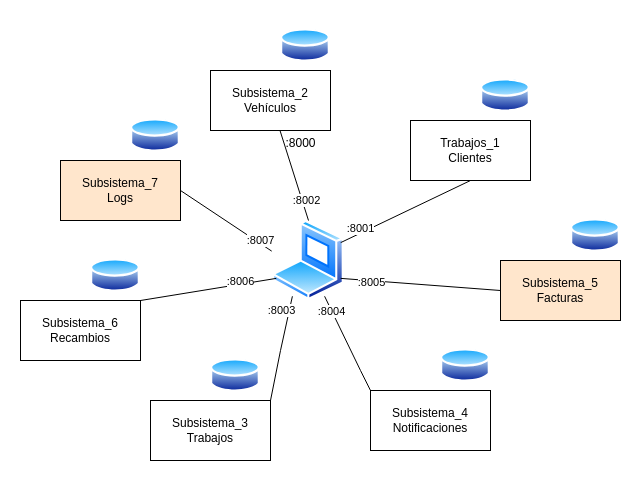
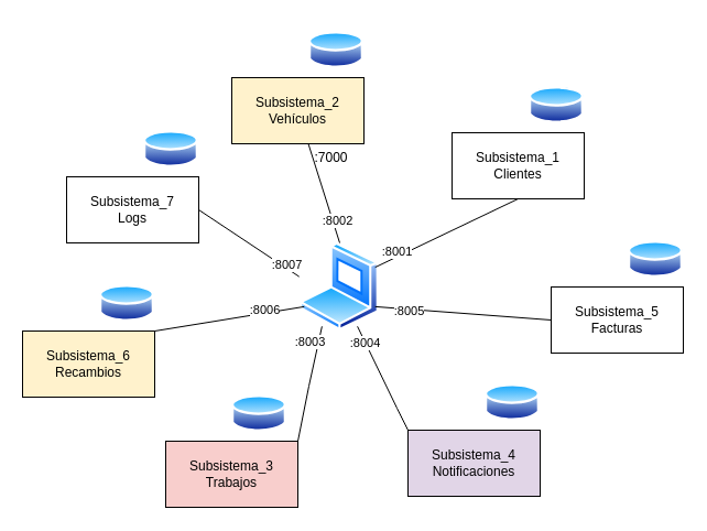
  <mxCell id="0" />
  <mxCell id="1" parent="0" />
  <mxCell id="2" value="" style="group" vertex="1" connectable="0" parent="1"><mxGeometry x="60" y="110" width="120" height="110" as="geometry" /></mxCell>
- <mxCell id="3" value="Subsistema_7&lt;br&gt;Logs" style="rounded=0;whiteSpace=wrap;html=1;fillColor=#ffe6cc;" vertex="1" parent="2"><mxGeometry y="50" width="120" height="60" as="geometry" /></mxCell>
+ <mxCell id="3" value="Subsistema_7&lt;br&gt;Logs" style="rounded=0;whiteSpace=wrap;html=1;" vertex="1" parent="2"><mxGeometry y="50" width="120" height="60" as="geometry" /></mxCell>
  <mxCell id="4" value="" style="shape=image;html=1;verticalAlign=top;verticalLabelPosition=bottom;labelBackgroundColor=#ffffff;imageAspect=0;aspect=fixed;image=https://cdn1.iconfinder.com/data/icons/unicons-line-vol-3/24/docker-128.png" vertex="1" parent="2"><mxGeometry width="50" height="50" as="geometry" /></mxCell>
  <mxCell id="5" value="" style="image;aspect=fixed;perimeter=ellipsePerimeter;html=1;align=center;shadow=0;dashed=0;spacingTop=3;image=img/lib/active_directory/database.svg;" vertex="1" parent="2"><mxGeometry x="70" y="6.5" width="50" height="37" as="geometry" /></mxCell>
  <mxCell id="6" value="" style="group" vertex="1" connectable="0" parent="1"><mxGeometry x="20" y="250" width="120" height="110" as="geometry" /></mxCell>
- <mxCell id="7" value="Subsistema_6&lt;br&gt;Recambios" style="rounded=0;whiteSpace=wrap;html=1;" vertex="1" parent="6"><mxGeometry y="50" width="120" height="60" as="geometry" /></mxCell>
+ <mxCell id="7" value="Subsistema_6&lt;br&gt;Recambios" style="rounded=0;whiteSpace=wrap;html=1;fillColor=#fff2cc;" vertex="1" parent="6"><mxGeometry y="50" width="120" height="60" as="geometry" /></mxCell>
  <mxCell id="8" value="" style="shape=image;html=1;verticalAlign=top;verticalLabelPosition=bottom;labelBackgroundColor=#ffffff;imageAspect=0;aspect=fixed;image=https://cdn1.iconfinder.com/data/icons/unicons-line-vol-3/24/docker-128.png" vertex="1" parent="6"><mxGeometry width="50" height="50" as="geometry" /></mxCell>
  <mxCell id="9" value="" style="image;aspect=fixed;perimeter=ellipsePerimeter;html=1;align=center;shadow=0;dashed=0;spacingTop=3;image=img/lib/active_directory/database.svg;" vertex="1" parent="6"><mxGeometry x="70" y="6.5" width="50" height="37" as="geometry" /></mxCell>
  <mxCell id="10" value="" style="group" vertex="1" connectable="0" parent="1"><mxGeometry x="150" y="350" width="120" height="110" as="geometry" /></mxCell>
- <mxCell id="11" value="Subsistema_3&lt;br&gt;Trabajos" style="rounded=0;whiteSpace=wrap;html=1;" vertex="1" parent="10"><mxGeometry y="50" width="120" height="60" as="geometry" /></mxCell>
+ <mxCell id="11" value="Subsistema_3&lt;br&gt;Trabajos" style="rounded=0;whiteSpace=wrap;html=1;fillColor=#f8cecc;" vertex="1" parent="10"><mxGeometry y="50" width="120" height="60" as="geometry" /></mxCell>
  <mxCell id="12" value="" style="shape=image;html=1;verticalAlign=top;verticalLabelPosition=bottom;labelBackgroundColor=#ffffff;imageAspect=0;aspect=fixed;image=https://cdn1.iconfinder.com/data/icons/unicons-line-vol-3/24/docker-128.png" vertex="1" parent="10"><mxGeometry width="50" height="50" as="geometry" /></mxCell>
  <mxCell id="13" value="" style="image;aspect=fixed;perimeter=ellipsePerimeter;html=1;align=center;shadow=0;dashed=0;spacingTop=3;image=img/lib/active_directory/database.svg;" vertex="1" parent="10"><mxGeometry x="60" y="6.5" width="50" height="37" as="geometry" /></mxCell>
  <mxCell id="14" value="" style="group" vertex="1" connectable="0" parent="1"><mxGeometry x="370" y="340" width="120" height="110" as="geometry" /></mxCell>
- <mxCell id="15" value="Subsistema_4&lt;br&gt;Notificaciones" style="rounded=0;whiteSpace=wrap;html=1;" vertex="1" parent="14"><mxGeometry y="50" width="120" height="60" as="geometry" /></mxCell>
+ <mxCell id="15" value="Subsistema_4&lt;br&gt;Notificaciones" style="rounded=0;whiteSpace=wrap;html=1;fillColor=#e1d5e7;" vertex="1" parent="14"><mxGeometry y="50" width="120" height="60" as="geometry" /></mxCell>
  <mxCell id="16" value="" style="shape=image;html=1;verticalAlign=top;verticalLabelPosition=bottom;labelBackgroundColor=#ffffff;imageAspect=0;aspect=fixed;image=https://cdn1.iconfinder.com/data/icons/unicons-line-vol-3/24/docker-128.png" vertex="1" parent="14"><mxGeometry width="50" height="50" as="geometry" /></mxCell>
  <mxCell id="17" value="" style="image;aspect=fixed;perimeter=ellipsePerimeter;html=1;align=center;shadow=0;dashed=0;spacingTop=3;image=img/lib/active_directory/database.svg;" vertex="1" parent="14"><mxGeometry x="70" y="6.5" width="50" height="37" as="geometry" /></mxCell>
  <mxCell id="18" value="" style="group" vertex="1" connectable="0" parent="1"><mxGeometry x="500" y="210" width="120" height="110" as="geometry" /></mxCell>
- <mxCell id="19" value="Subsistema_5&lt;br&gt;Facturas" style="rounded=0;whiteSpace=wrap;html=1;fillColor=#ffe6cc;" vertex="1" parent="18"><mxGeometry y="50" width="120" height="60" as="geometry" /></mxCell>
+ <mxCell id="19" value="Subsistema_5&lt;br&gt;Facturas" style="rounded=0;whiteSpace=wrap;html=1;" vertex="1" parent="18"><mxGeometry y="50" width="120" height="60" as="geometry" /></mxCell>
  <mxCell id="20" value="" style="shape=image;html=1;verticalAlign=top;verticalLabelPosition=bottom;labelBackgroundColor=#ffffff;imageAspect=0;aspect=fixed;image=https://cdn1.iconfinder.com/data/icons/unicons-line-vol-3/24/docker-128.png" vertex="1" parent="18"><mxGeometry width="50" height="50" as="geometry" /></mxCell>
  <mxCell id="21" value="" style="image;aspect=fixed;perimeter=ellipsePerimeter;html=1;align=center;shadow=0;dashed=0;spacingTop=3;image=img/lib/active_directory/database.svg;" vertex="1" parent="18"><mxGeometry x="70" y="6.5" width="50" height="37" as="geometry" /></mxCell>
  <mxCell id="22" value="" style="group" vertex="1" connectable="0" parent="1"><mxGeometry x="410" y="70" width="120" height="110" as="geometry" /></mxCell>
- <mxCell id="23" value="Trabajos_1&lt;br&gt;Clientes" style="rounded=0;whiteSpace=wrap;html=1;" vertex="1" parent="22"><mxGeometry y="50" width="120" height="60" as="geometry" /></mxCell>
+ <mxCell id="23" value="Subsistema_1&lt;br&gt;Clientes" style="rounded=0;whiteSpace=wrap;html=1;" vertex="1" parent="22"><mxGeometry y="50" width="120" height="60" as="geometry" /></mxCell>
  <mxCell id="24" value="" style="shape=image;html=1;verticalAlign=top;verticalLabelPosition=bottom;labelBackgroundColor=#ffffff;imageAspect=0;aspect=fixed;image=https://cdn1.iconfinder.com/data/icons/unicons-line-vol-3/24/docker-128.png" vertex="1" parent="22"><mxGeometry width="50" height="50" as="geometry" /></mxCell>
  <mxCell id="25" value="" style="image;aspect=fixed;perimeter=ellipsePerimeter;html=1;align=center;shadow=0;dashed=0;spacingTop=3;image=img/lib/active_directory/database.svg;" vertex="1" parent="22"><mxGeometry x="70" y="6.5" width="50" height="37" as="geometry" /></mxCell>
  <mxCell id="26" value="" style="group" vertex="1" connectable="0" parent="1"><mxGeometry x="210" y="20" width="120" height="110" as="geometry" /></mxCell>
- <mxCell id="27" value="Subsistema_2&lt;br&gt;Vehículos" style="rounded=0;whiteSpace=wrap;html=1;" vertex="1" parent="26"><mxGeometry y="50" width="120" height="60" as="geometry" /></mxCell>
+ <mxCell id="27" value="Subsistema_2&lt;br&gt;Vehículos" style="rounded=0;whiteSpace=wrap;html=1;fillColor=#fff2cc;" vertex="1" parent="26"><mxGeometry y="50" width="120" height="60" as="geometry" /></mxCell>
  <mxCell id="28" value="" style="shape=image;html=1;verticalAlign=top;verticalLabelPosition=bottom;labelBackgroundColor=#ffffff;imageAspect=0;aspect=fixed;image=https://cdn1.iconfinder.com/data/icons/unicons-line-vol-3/24/docker-128.png" vertex="1" parent="26"><mxGeometry width="50" height="50" as="geometry" /></mxCell>
  <mxCell id="29" value="" style="image;aspect=fixed;perimeter=ellipsePerimeter;html=1;align=center;shadow=0;dashed=0;spacingTop=3;image=img/lib/active_directory/database.svg;" vertex="1" parent="26"><mxGeometry x="70" y="6.5" width="50" height="37" as="geometry" /></mxCell>
  <mxCell id="30" value="" style="image;aspect=fixed;perimeter=ellipsePerimeter;html=1;align=center;shadow=0;dashed=0;spacingTop=3;image=img/lib/active_directory/laptop_client.svg;" vertex="1" parent="1"><mxGeometry x="272" y="220" width="72" height="80" as="geometry" /></mxCell>
  <mxCell id="31" style="rounded=0;orthogonalLoop=1;jettySize=auto;html=1;entryX=0.5;entryY=0;entryDx=0;entryDy=0;endArrow=none;endFill=0;" edge="1" parent="1" source="27" target="30"><mxGeometry relative="1" as="geometry" /></mxCell>
  <mxCell id="32" value=":8002" style="edgeLabel;html=1;align=center;verticalAlign=middle;resizable=0;points=[];" vertex="1" connectable="0" parent="31"><mxGeometry x="0.256" y="-2" relative="1" as="geometry"><mxPoint x="10" y="13" as="offset" /></mxGeometry></mxCell>
  <mxCell id="33" style="rounded=0;orthogonalLoop=1;jettySize=auto;html=1;exitX=0.5;exitY=1;exitDx=0;exitDy=0;entryX=1;entryY=0.25;entryDx=0;entryDy=0;endArrow=none;endFill=0;" edge="1" parent="1" source="23" target="30"><mxGeometry relative="1" as="geometry" /></mxCell>
  <mxCell id="34" value=":8001" style="edgeLabel;html=1;align=center;verticalAlign=middle;resizable=0;points=[];" vertex="1" connectable="0" parent="33"><mxGeometry x="0.31" y="-1" relative="1" as="geometry"><mxPoint x="-25" y="8" as="offset" /></mxGeometry></mxCell>
  <mxCell id="35" style="rounded=0;orthogonalLoop=1;jettySize=auto;html=1;exitX=0;exitY=0.5;exitDx=0;exitDy=0;entryX=1;entryY=0.75;entryDx=0;entryDy=0;endArrow=none;endFill=0;" edge="1" parent="1" source="19" target="30"><mxGeometry relative="1" as="geometry" /></mxCell>
  <mxCell id="36" value=":8005" style="edgeLabel;html=1;align=center;verticalAlign=middle;resizable=0;points=[];" vertex="1" connectable="0" parent="35"><mxGeometry x="0.155" y="-1" relative="1" as="geometry"><mxPoint x="-37" as="offset" /></mxGeometry></mxCell>
  <mxCell id="37" style="rounded=0;orthogonalLoop=1;jettySize=auto;html=1;exitX=0;exitY=0;exitDx=0;exitDy=0;entryX=0.75;entryY=1;entryDx=0;entryDy=0;endArrow=none;endFill=0;" edge="1" parent="1" source="15" target="30"><mxGeometry relative="1" as="geometry"><Array as="points"><mxPoint x="360" y="370" /></Array></mxGeometry></mxCell>
  <mxCell id="38" value=":8004" style="edgeLabel;html=1;align=center;verticalAlign=middle;resizable=0;points=[];" vertex="1" connectable="0" parent="37"><mxGeometry x="0.0" relative="1" as="geometry"><mxPoint x="-17" y="-33" as="offset" /></mxGeometry></mxCell>
  <mxCell id="39" style="rounded=0;orthogonalLoop=1;jettySize=auto;html=1;exitX=1;exitY=0;exitDx=0;exitDy=0;entryX=0.25;entryY=1;entryDx=0;entryDy=0;endArrow=none;endFill=0;" edge="1" parent="1" source="11" target="30"><mxGeometry relative="1" as="geometry"><Array as="points"><mxPoint x="280" y="350" /></Array></mxGeometry></mxCell>
  <mxCell id="40" value=":8003" style="edgeLabel;html=1;align=center;verticalAlign=middle;resizable=0;points=[];" vertex="1" connectable="0" parent="39"><mxGeometry x="-0.327" y="-1" relative="1" as="geometry"><mxPoint x="2" y="-55" as="offset" /></mxGeometry></mxCell>
  <mxCell id="41" style="rounded=0;orthogonalLoop=1;jettySize=auto;html=1;exitX=1;exitY=0;exitDx=0;exitDy=0;entryX=0;entryY=0.75;entryDx=0;entryDy=0;endArrow=none;endFill=0;" edge="1" parent="1" source="7" target="30"><mxGeometry relative="1" as="geometry" /></mxCell>
  <mxCell id="42" value=":8006" style="edgeLabel;html=1;align=center;verticalAlign=middle;resizable=0;points=[];" vertex="1" connectable="0" parent="41"><mxGeometry x="-0.188" y="2" relative="1" as="geometry"><mxPoint x="45" y="-9" as="offset" /></mxGeometry></mxCell>
  <mxCell id="43" style="rounded=0;orthogonalLoop=1;jettySize=auto;html=1;exitX=1;exitY=0.5;exitDx=0;exitDy=0;entryX=-0.011;entryY=0.383;entryDx=0;entryDy=0;entryPerimeter=0;endArrow=none;endFill=0;" edge="1" parent="1" source="3" target="30"><mxGeometry relative="1" as="geometry" /></mxCell>
  <mxCell id="44" value=":8007" style="edgeLabel;html=1;align=center;verticalAlign=middle;resizable=0;points=[];" vertex="1" connectable="0" parent="43"><mxGeometry x="-0.269" y="-1" relative="1" as="geometry"><mxPoint x="47" y="27" as="offset" /></mxGeometry></mxCell>
- <mxCell id="45" value=":8000" style="text;html=1;align=center;verticalAlign=middle;resizable=0;points=[];autosize=1;strokeColor=none;fillColor=none;" vertex="1" parent="1"><mxGeometry x="275" y="128" width="50" height="30" as="geometry" /></mxCell>
+ <mxCell id="45" value=":7000" style="text;html=1;align=center;verticalAlign=middle;resizable=0;points=[];autosize=1;strokeColor=none;fillColor=none;" vertex="1" parent="1"><mxGeometry x="275" y="128" width="50" height="30" as="geometry" /></mxCell>
